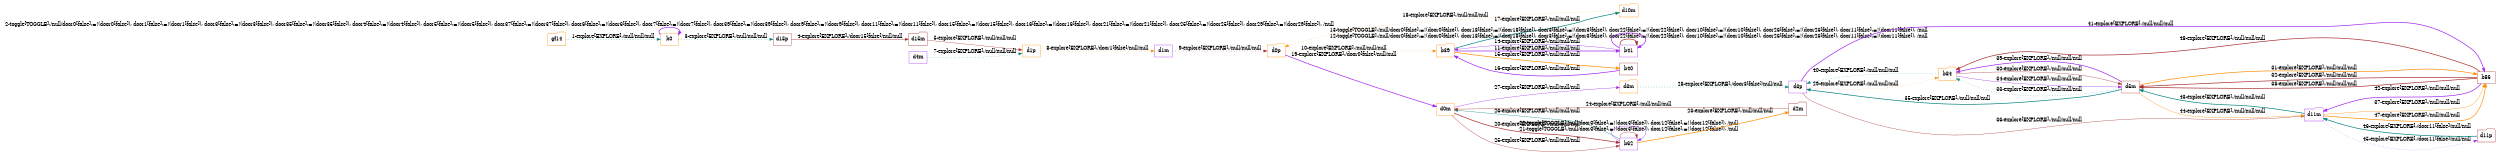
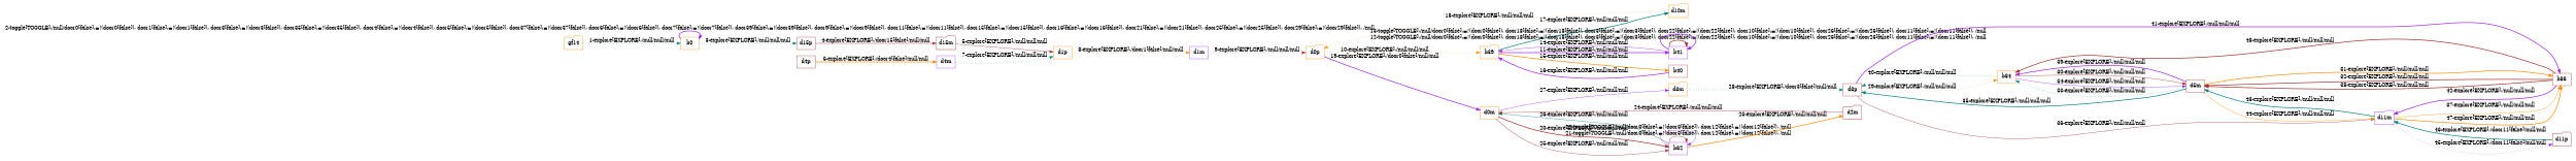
  digraph {
    rankdir=LR
    node [color=darkorange shape=box]
    edge [color=purple style=bold]
    gf14 [shape=folder]
    b0
    d15p [color=brown]
    d15m [color=brown shape=folder]
    d1p
+   d4p [color=brown]
    d4m [color=purple]
    d1m [color=purple]
    d0p [shape=folder]
    b39 [shape=folder]
    d0m
    b41 [color=purple]
    b40 [color=brown]
    d10m [shape=folder]
    b62 [color=purple]
    d3m [shape=folder]
    d2m [color=brown shape=folder]
-   d3p [color=purple]
-   b84 [shape=folder]
+   d3p [color=brown]
+   b84
    n20 [color=brown label=b86]
    d11m [color=purple shape=folder]
    d5m [color=brown]
    d11p [color=brown shape=folder]
    gf14 -> b0 [color=teal label="1-explore[EXPLORE];/null/null/null" style=dotted]
    b0 -> b0 [label="2-toggle[TOGGLE];/null/door0[false]:=!(door0[false]); door1[false]:=!(door1[false]); door3[false]:=!(door3[false]); door35[false]:=!(door35[false]); door4[false]:=!(door4[false]); door5[false]:=!(door5[false]); door37[false]:=!(door37[false]); door6[false]:=!(door6[false]); door7[false]:=!(door7[false]); door39[false]:=!(door39[false]); door9[false]:=!(door9[false]); door11[false]:=!(door11[false]); door15[false]:=!(door15[false]); door16[false]:=!(door16[false]); door21[false]:=!(door21[false]); door25[false]:=!(door25[false]); door29[false]:=!(door29[false]); /null"]
    b0 -> d15p [color=teal label="3-explore[EXPLORE];/null/null/null" style=dotted]
    d15p -> d15m [color=brown label="4-explore[EXPLORE];/door15[false]/null/null" style=solid]
    d15m -> d1p [color=brown label="5-explore[EXPLORE];/null/null/null" style=solid]
    d1p -> d1m [color=darkorange label="8-explore[EXPLORE];/door1[false]/null/null" style=dotted]
+   d4p -> d4m [color=darkorange label="6-explore[EXPLORE];/door4[false]/null/null"]
    d4m -> d1p [color=teal label="7-explore[EXPLORE];/null/null/null" style=dotted]
    d1m -> d0p [color=brown label="9-explore[EXPLORE];/null/null/null" style=dotted]
    d0p -> b39 [color=darkorange label="10-explore[EXPLORE];/null/null/null" style=dotted]
    d0p -> d0m [label="19-explore[EXPLORE];/door0[false]/null/null"]
    b39 -> b41 [label="11-explore[EXPLORE];/null/null/null"]
    b39 -> b40 [color=darkorange label="15-explore[EXPLORE];/null/null/null"]
    b39 -> d10m [color=teal label="17-explore[EXPLORE];/null/null/null"]
    d0m -> b62 [color=brown label="20-explore[EXPLORE];/null/null/null"]
    d0m -> b62 [color=brown label="25-explore[EXPLORE];/null/null/null" style=solid]
    d0m -> d3m [label="27-explore[EXPLORE];/null/null/null" style=solid]
    b41 -> b39 [label="14-explore[EXPLORE];/null/null/null" style=solid]
    b41 -> b41 [color=brown label="12-toggle[TOGGLE];/null/door0[false]:=!(door0[false]); door18[false]:=!(door18[false]); door3[false]:=!(door3[false]); door22[false]:=!(door22[false]); door10[false]:=!(door10[false]); door26[false]:=!(door26[false]); door11[false]:=!(door11[false]); /null"]
    b41 -> b41 [label="13-toggle[TOGGLE];/null/door0[false]:=!(door0[false]); door18[false]:=!(door18[false]); door3[false]:=!(door3[false]); door22[false]:=!(door22[false]); door10[false]:=!(door10[false]); door26[false]:=!(door26[false]); door11[false]:=!(door11[false]); /null"]
    b40 -> b39 [label="16-explore[EXPLORE];/null/null/null"]
    d10m -> d0p [color=darkorange label="18-explore[EXPLORE];/null/null/null" style=dotted]
    b62 -> d0m [color=teal label="26-explore[EXPLORE];/null/null/null" style=solid]
    b62 -> b62 [color=brown label="21-toggle[TOGGLE];/null/door3[false]:=!(door3[false]); door12[false]:=!(door12[false]); /null" style=solid]
    b62 -> b62 [label="22-toggle[TOGGLE];/null/door3[false]:=!(door3[false]); door12[false]:=!(door12[false]); /null" style=solid]
    b62 -> d2m [color=darkorange label="23-explore[EXPLORE];/null/null/null"]
    d3m -> d3p [color=teal label="28-explore[EXPLORE];/door3[false]/null/null" style=dotted]
    d2m -> d0m [color=brown label="24-explore[EXPLORE];/null/null/null" style=solid]
    d3p -> b84 [color=darkorange label="29-explore[EXPLORE];/null/null/null" style=dotted]
    d3p -> n20 [label="41-explore[EXPLORE];/null/null/null"]
    d3p -> d11m [color=brown label="36-explore[EXPLORE];/null/null/null" style=solid]
    b84 -> d3p [color=teal label="40-explore[EXPLORE];/null/null/null" style=dotted]
    b84 -> d5m [color=brown label="30-explore[EXPLORE];/null/null/null" style=solid]
    b84 -> d5m [label="34-explore[EXPLORE];/null/null/null" style=solid]
    n20 -> b84 [color=brown label="48-explore[EXPLORE];/null/null/null"]
    n20 -> d11m [label="42-explore[EXPLORE];/null/null/null"]
    n20 -> d5m [color=brown label="32-explore[EXPLORE];/null/null/null"]
    n20 -> d5m [color=brown label="38-explore[EXPLORE];/null/null/null"]
    d11m -> n20 [color=darkorange label="37-explore[EXPLORE];/null/null/null" style=solid]
    d11m -> n20 [color=darkorange label="47-explore[EXPLORE];/null/null/null"]
    d11m -> d5m [color=teal label="43-explore[EXPLORE];/null/null/null"]
    d11m -> d11p [label="45-explore[EXPLORE];/door11[false]/null/null" style=dotted]
    d5m -> d3p [color=teal label="35-explore[EXPLORE];/null/null/null"]
    d5m -> b84 [color=teal label="33-explore[EXPLORE];/null/null/null" style=dotted]
    d5m -> b84 [label="39-explore[EXPLORE];/null/null/null"]
    d5m -> n20 [color=darkorange label="31-explore[EXPLORE];/null/null/null"]
    d5m -> d11m [color=darkorange label="44-explore[EXPLORE];/null/null/null" style=solid]
    d11p -> d11m [color=teal label="46-explore[EXPLORE];/door11[false]/null/null"]
  }
